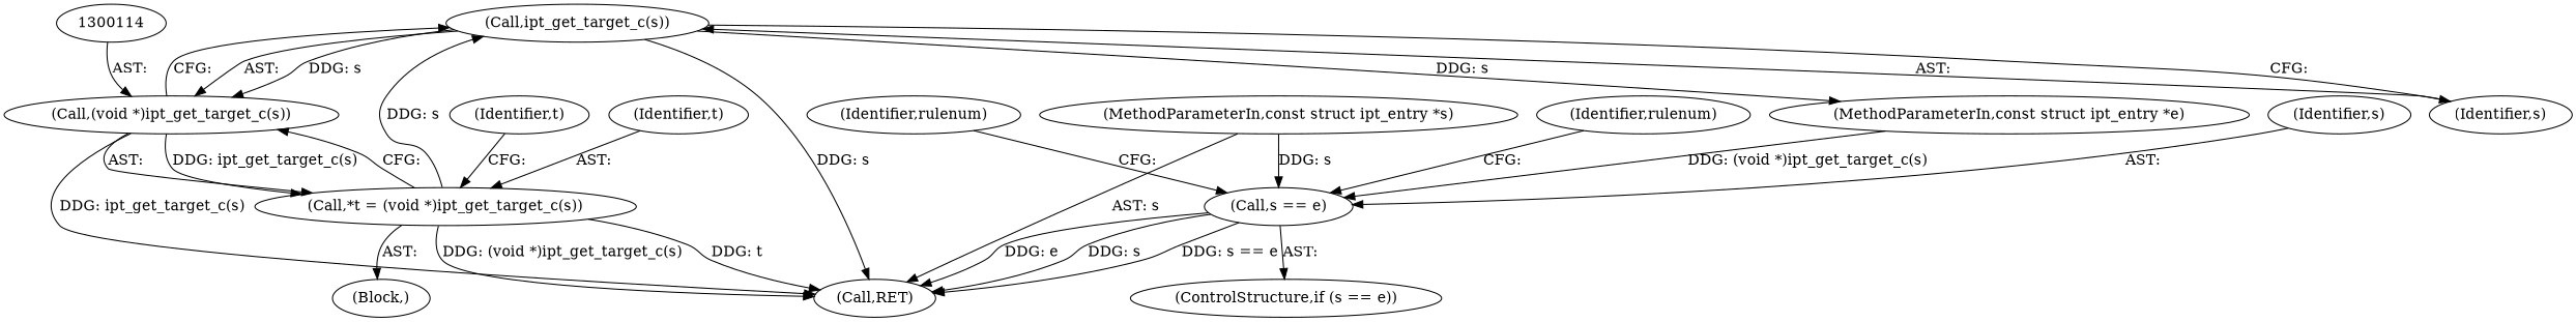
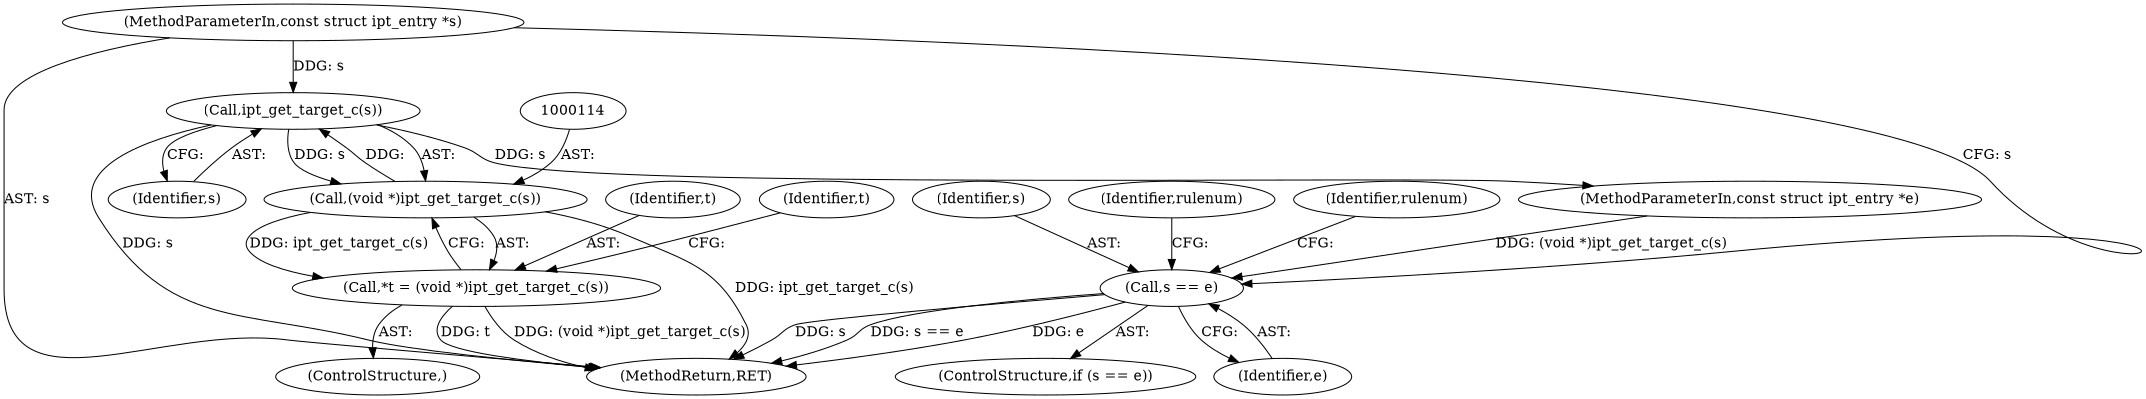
  digraph {
    n1 [label="(Call,ipt_get_target_c(s))"]
    n2 [label="(Call,(void *)ipt_get_target_c(s))"]
    n3 [label="(Identifier,s)"]
-   n4 [label="(Call,RET)"]
+   n4 [label="(MethodReturn,RET)"]
    n5 [label="(MethodParameterIn,const struct ipt_entry *e)"]
    n6 [label="(Call,*t = (void *)ipt_get_target_c(s))"]
    n7 [label="(Call,s == e)"]
    n8 [label="(ControlStructure,if (s == e))"]
+   n9 [label="(Identifier,e)"]
    n10 [label="(MethodParameterIn,const struct ipt_entry *s)"]
-   n11 [label="(Block,)"]
+   n11 [label="(ControlStructure,)"]
    n12 [label="(Identifier,s)"]
    n13 [label="(Identifier,t)"]
    n14 [label="(Identifier,rulenum)"]
    n15 [label="(Identifier,t)"]
    n16 [label="(Identifier,rulenum)"]
-   1000114 [label=1300114]
+   1000114
    n1 -> n2 [label="AST: "]
    n1 -> n2 [label="DDG: s"]
    n1 -> n3 [label="CFG: "]
    n1 -> n4 [label="DDG: s"]
    n1 -> n5 [label="DDG: s"]
-   n2 -> n1 [label="CFG: "]
+   n2 -> n1 [label="DDG: "]
    n2 -> n4 [label="DDG: ipt_get_target_c(s)"]
    n2 -> n6 [label="AST: "]
    n2 -> n6 [label="DDG: ipt_get_target_c(s)"]
    n3 -> n1 [label="AST: "]
    n5 -> n7 [label="DDG: (void *)ipt_get_target_c(s)"]
    n6 -> n2 [label="CFG: "]
    n6 -> n4 [label="DDG: t"]
    n6 -> n4 [label="DDG: (void *)ipt_get_target_c(s)"]
    n6 -> n11 [label="AST: "]
    n7 -> n4 [label="DDG: s"]
    n7 -> n4 [label="DDG: s == e"]
    n7 -> n4 [label="DDG: e"]
    n7 -> n8 [label="AST: "]
-   n6 -> n1 [label="DDG: s"]
+   n7 -> n9 [label="CFG: "]
+   n9 -> n7 [label="AST: "]
+   n10 -> n1 [label="DDG: s"]
    n10 -> n4 [label="AST: s"]
-   n10 -> n7 [label="DDG: s"]
+   n10 -> n7 [label="CFG: s"]
    n12 -> n7 [label="AST: "]
    n13 -> n6 [label="CFG: "]
    n14 -> n7 [label="CFG: "]
    n15 -> n6 [label="AST: "]
    n16 -> n7 [label="CFG: "]
    1000114 -> n2 [label="AST: "]
  }
